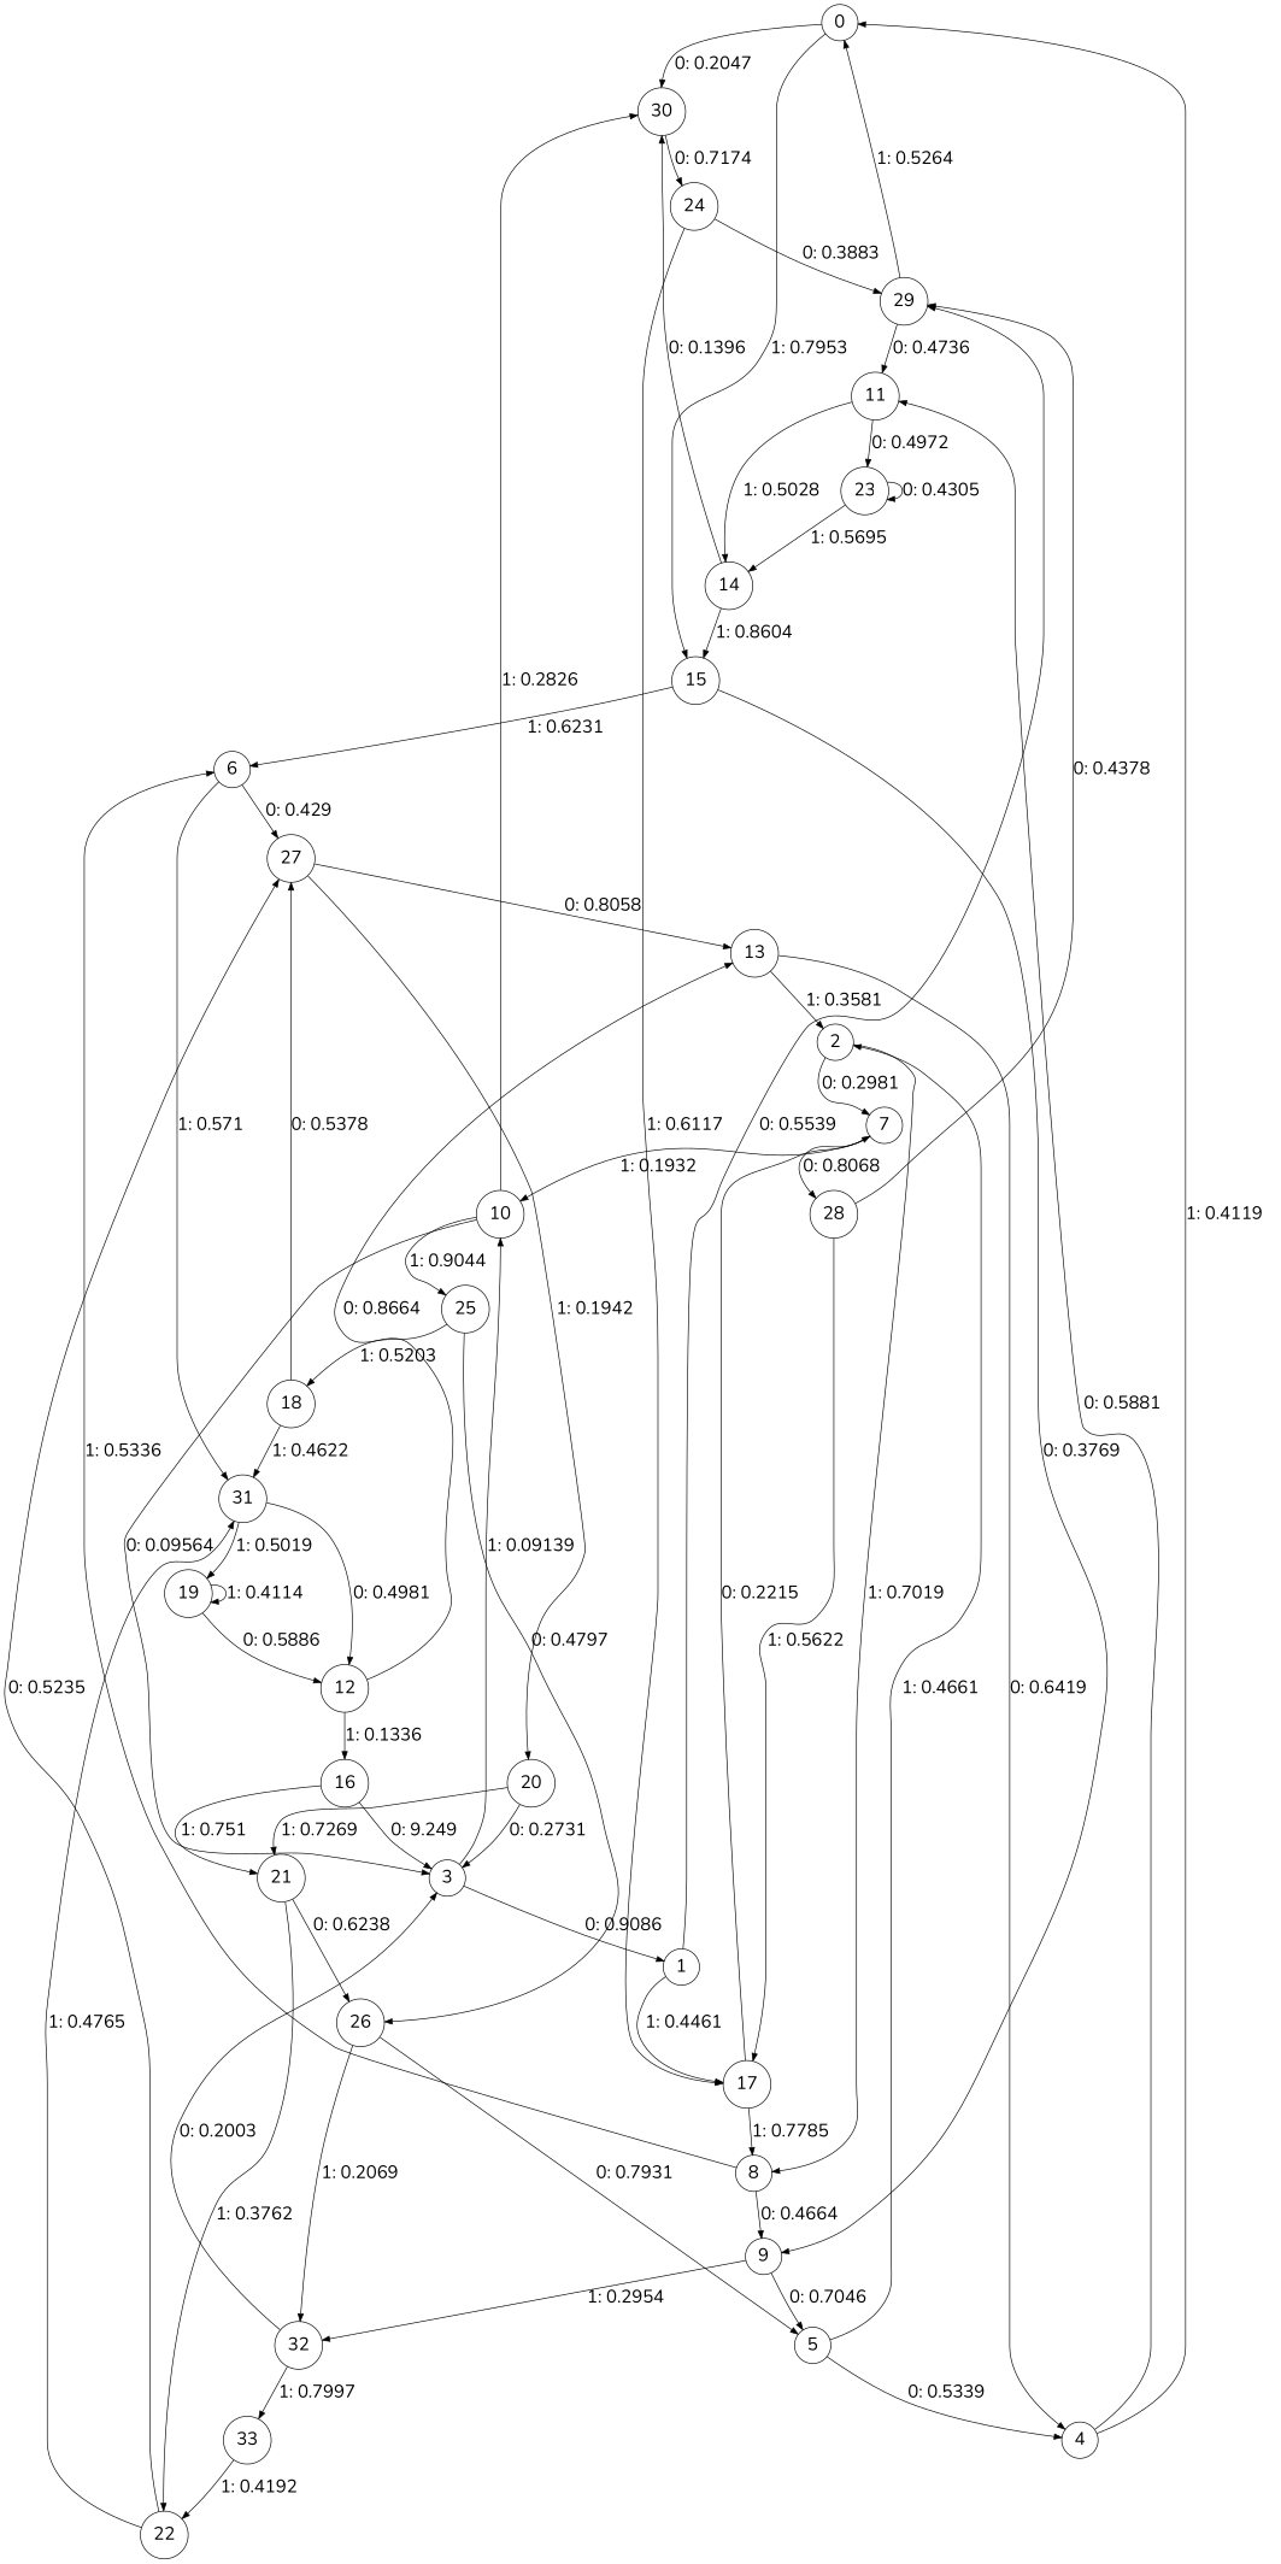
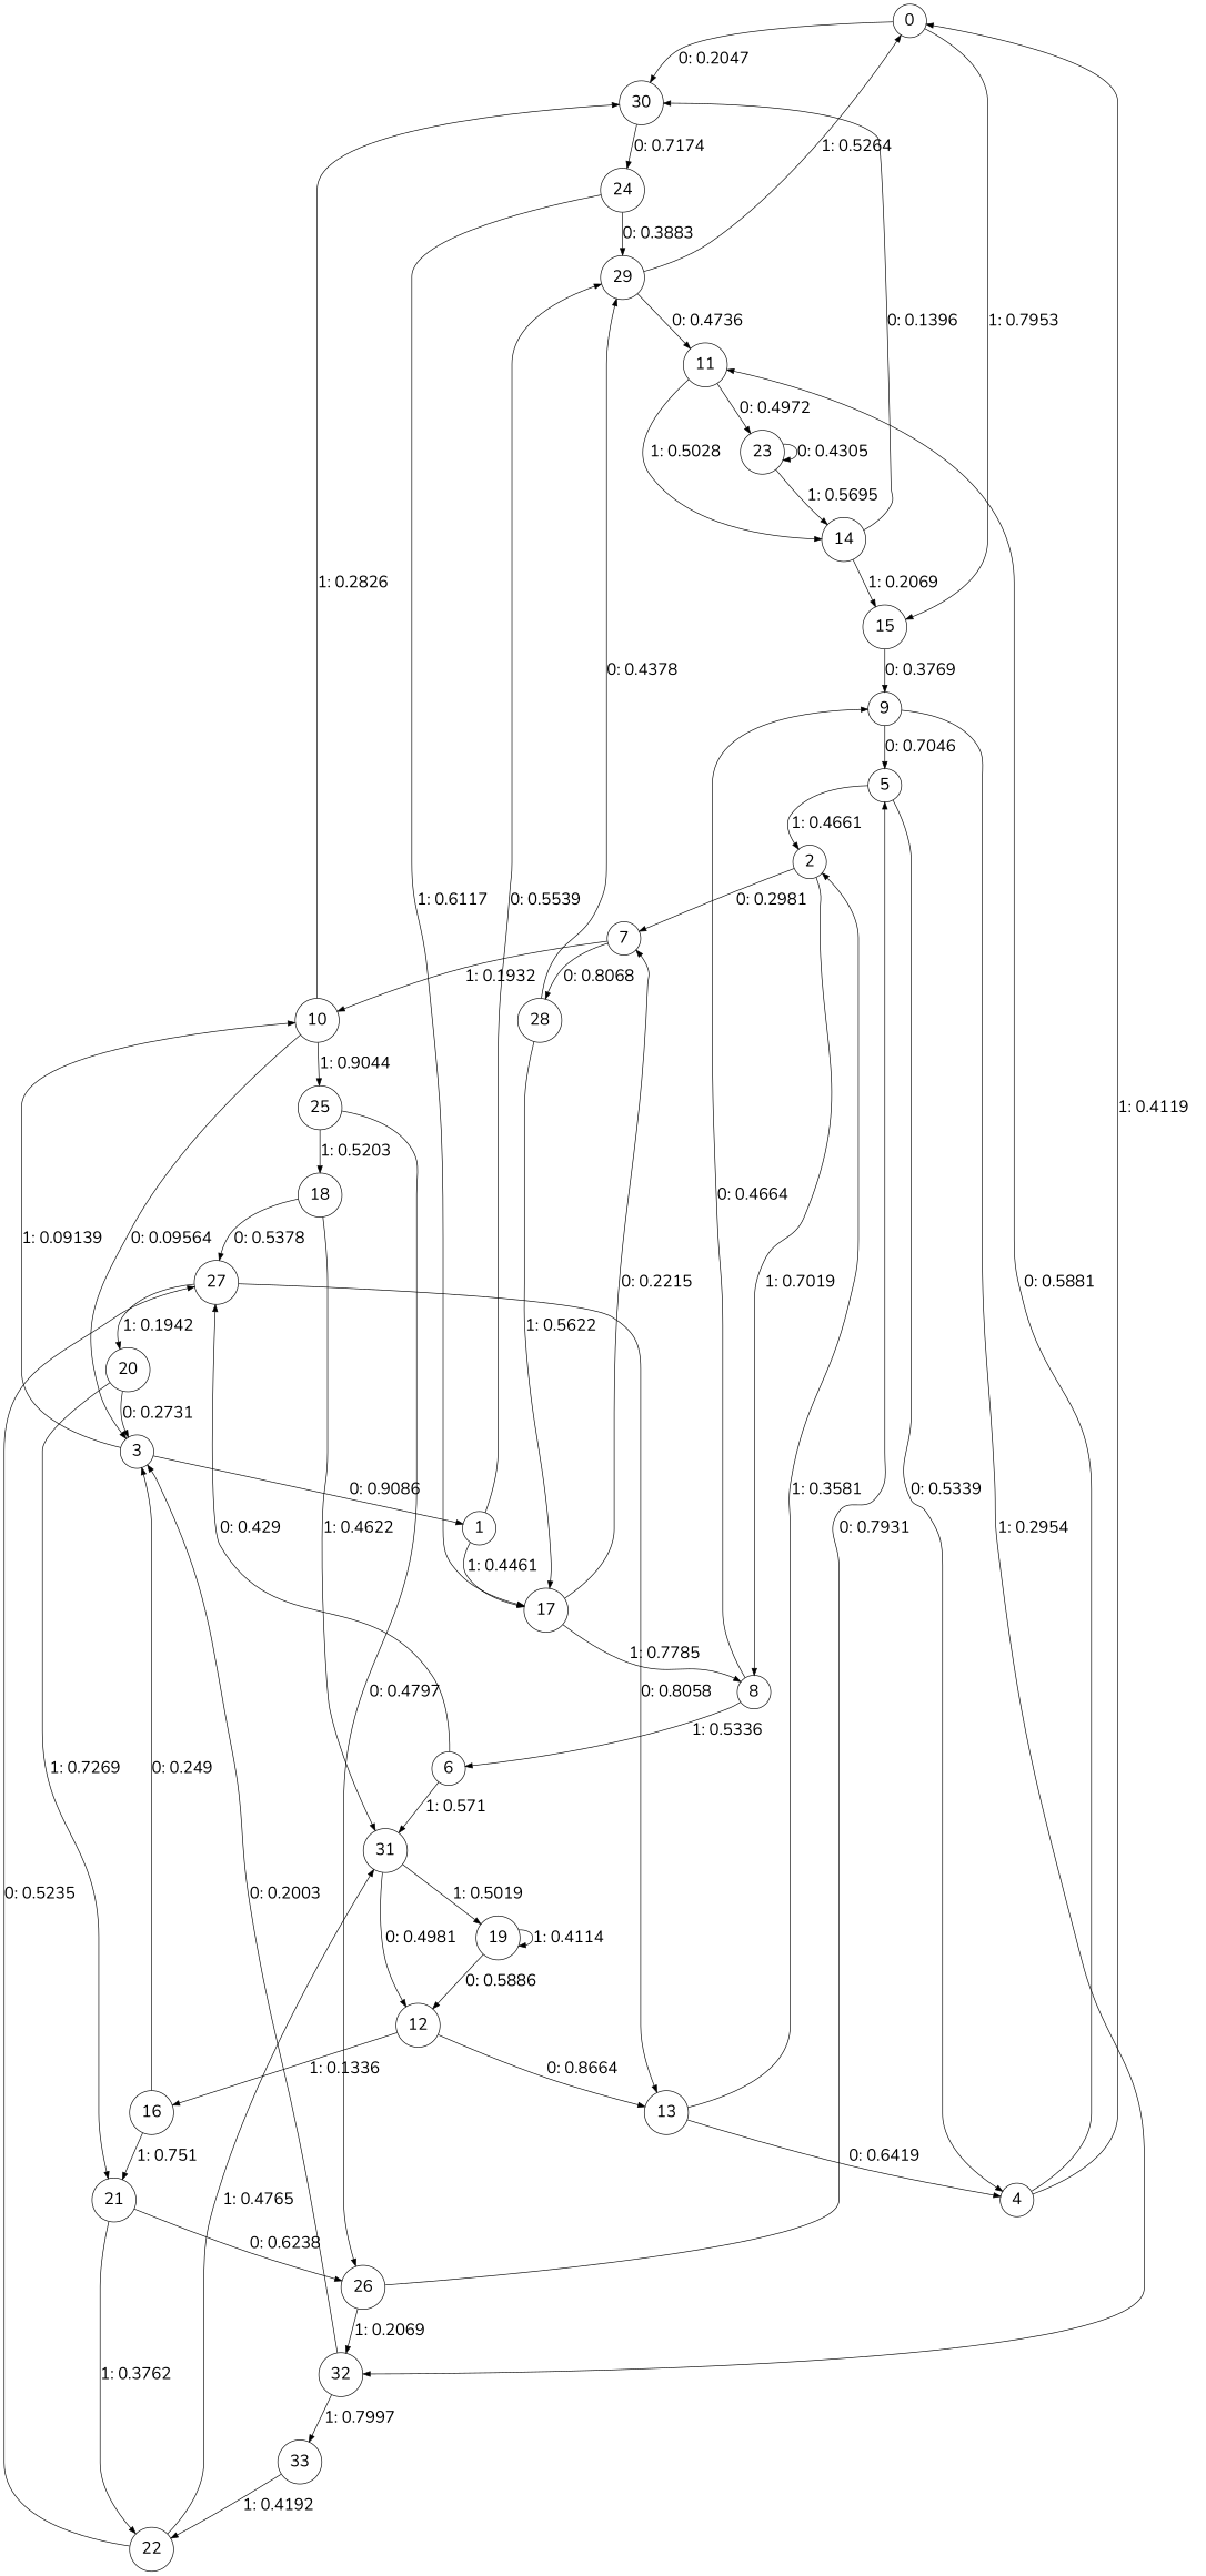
  digraph {
    fontname=Nunito
    node [fontname=Nunito fontsize=24 shape=circle]
    edge [fontname=Nunito fontsize=24]
    0
    30
    15
    24
    6
    9
    10
    3
    25
    29
    17
    27
    31
    5
    32
    1
    11
    7
    8
    23
    14
    28
    2
    18
    26
    4
    13
    20
    12
    19
    21
    16
    33
    22
    0 -> 30 [label="0: 0.2047   "]
    0 -> 15 [label="1: 0.7953   "]
    30 -> 24 [label="0: 0.7174   "]
-   15 -> 6 [label="1: 0.6231   "]
    15 -> 9 [label="0: 0.3769   "]
    24 -> 29 [label="0: 0.3883   "]
    24 -> 17 [label="1: 0.6117   "]
    6 -> 27 [label="0: 0.429    "]
    6 -> 31 [label="1: 0.571    "]
    9 -> 5 [label="0: 0.7046   "]
    9 -> 32 [label="1: 0.2954   "]
    10 -> 30 [label="1: 0.2826   "]
    10 -> 3 [label="0: 0.09564  "]
    10 -> 25 [label="1: 0.9044   "]
    3 -> 10 [label="1: 0.09139  "]
    3 -> 1 [label="0: 0.9086   "]
    25 -> 18 [label="1: 0.5203   "]
    25 -> 26 [label="0: 0.4797   "]
    29 -> 0 [label="1: 0.5264   "]
    29 -> 11 [label="0: 0.4736   "]
    17 -> 7 [label="0: 0.2215   "]
    17 -> 8 [label="1: 0.7785   "]
    27 -> 13 [label="0: 0.8058   "]
    27 -> 20 [label="1: 0.1942   "]
    31 -> 12 [label="0: 0.4981   "]
    31 -> 19 [label="1: 0.5019   "]
    5 -> 2 [label="1: 0.4661   "]
    5 -> 4 [label="0: 0.5339   "]
    32 -> 3 [label="0: 0.2003   "]
    32 -> 33 [label="1: 0.7997   "]
    1 -> 29 [label="0: 0.5539   "]
    1 -> 17 [label="1: 0.4461   "]
    11 -> 23 [label="0: 0.4972   "]
    11 -> 14 [label="1: 0.5028   "]
    7 -> 10 [label="1: 0.1932   "]
    7 -> 28 [label="0: 0.8068   "]
    8 -> 6 [label="1: 0.5336   "]
    8 -> 9 [label="0: 0.4664   "]
    23 -> 23 [label="0: 0.4305   "]
    23 -> 14 [label="1: 0.5695   "]
    14 -> 30 [label="0: 0.1396   "]
-   14 -> 15 [label="1: 0.8604   "]
+   14 -> 15 [label="1: 0.2069   "]
    28 -> 29 [label="0: 0.4378   "]
    28 -> 17 [label="1: 0.5622   "]
    2 -> 7 [label="0: 0.2981   "]
    2 -> 8 [label="1: 0.7019   "]
    18 -> 27 [label="0: 0.5378   "]
    18 -> 31 [label="1: 0.4622   "]
    26 -> 5 [label="0: 0.7931   "]
    26 -> 32 [label="1: 0.2069   "]
    4 -> 0 [label="1: 0.4119   "]
    4 -> 11 [label="0: 0.5881   "]
    13 -> 2 [label="1: 0.3581   "]
    13 -> 4 [label="0: 0.6419   "]
    20 -> 3 [label="0: 0.2731   "]
    20 -> 21 [label="1: 0.7269   "]
    12 -> 13 [label="0: 0.8664   "]
    12 -> 16 [label="1: 0.1336   "]
    19 -> 12 [label="0: 0.5886   "]
    19 -> 19 [label="1: 0.4114   "]
    21 -> 26 [label="0: 0.6238   "]
    21 -> 22 [label="1: 0.3762   "]
-   16 -> 3 [label="0: 9.249    "]
+   16 -> 3 [label="0: 0.249    "]
    16 -> 21 [label="1: 0.751    "]
    33 -> 22 [label="1: 0.4192   "]
    22 -> 27 [label="0: 0.5235   "]
    22 -> 31 [label="1: 0.4765   "]
  }
